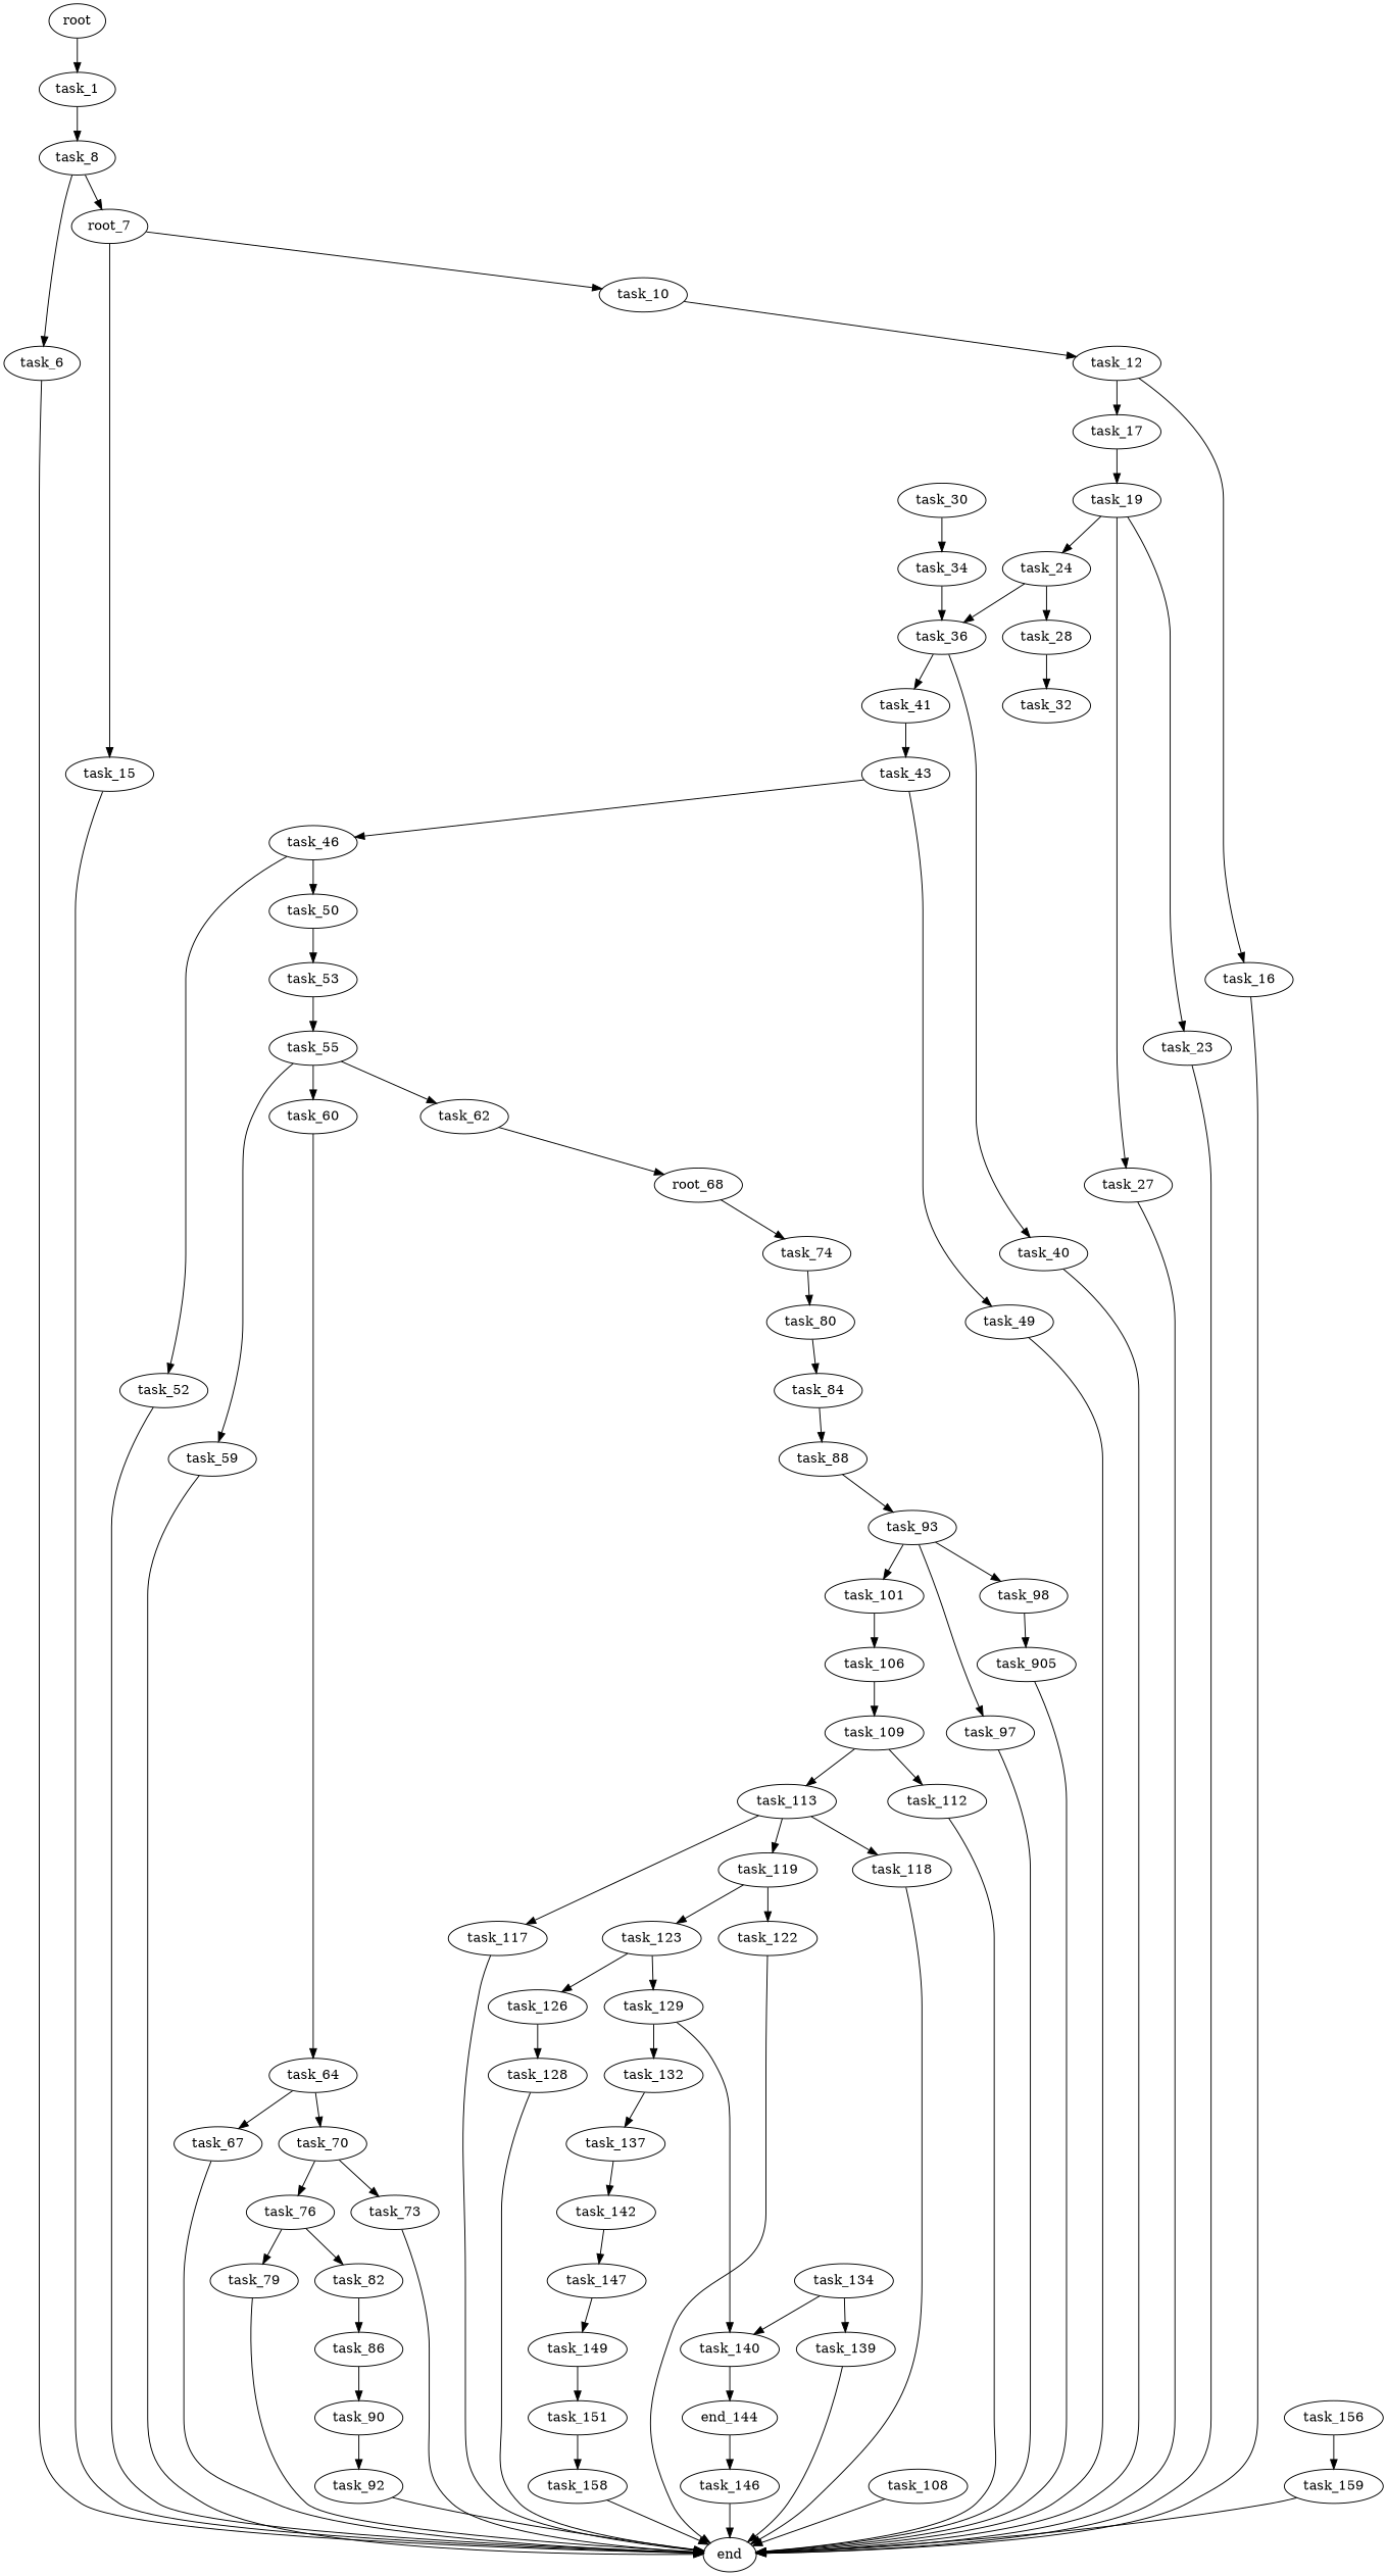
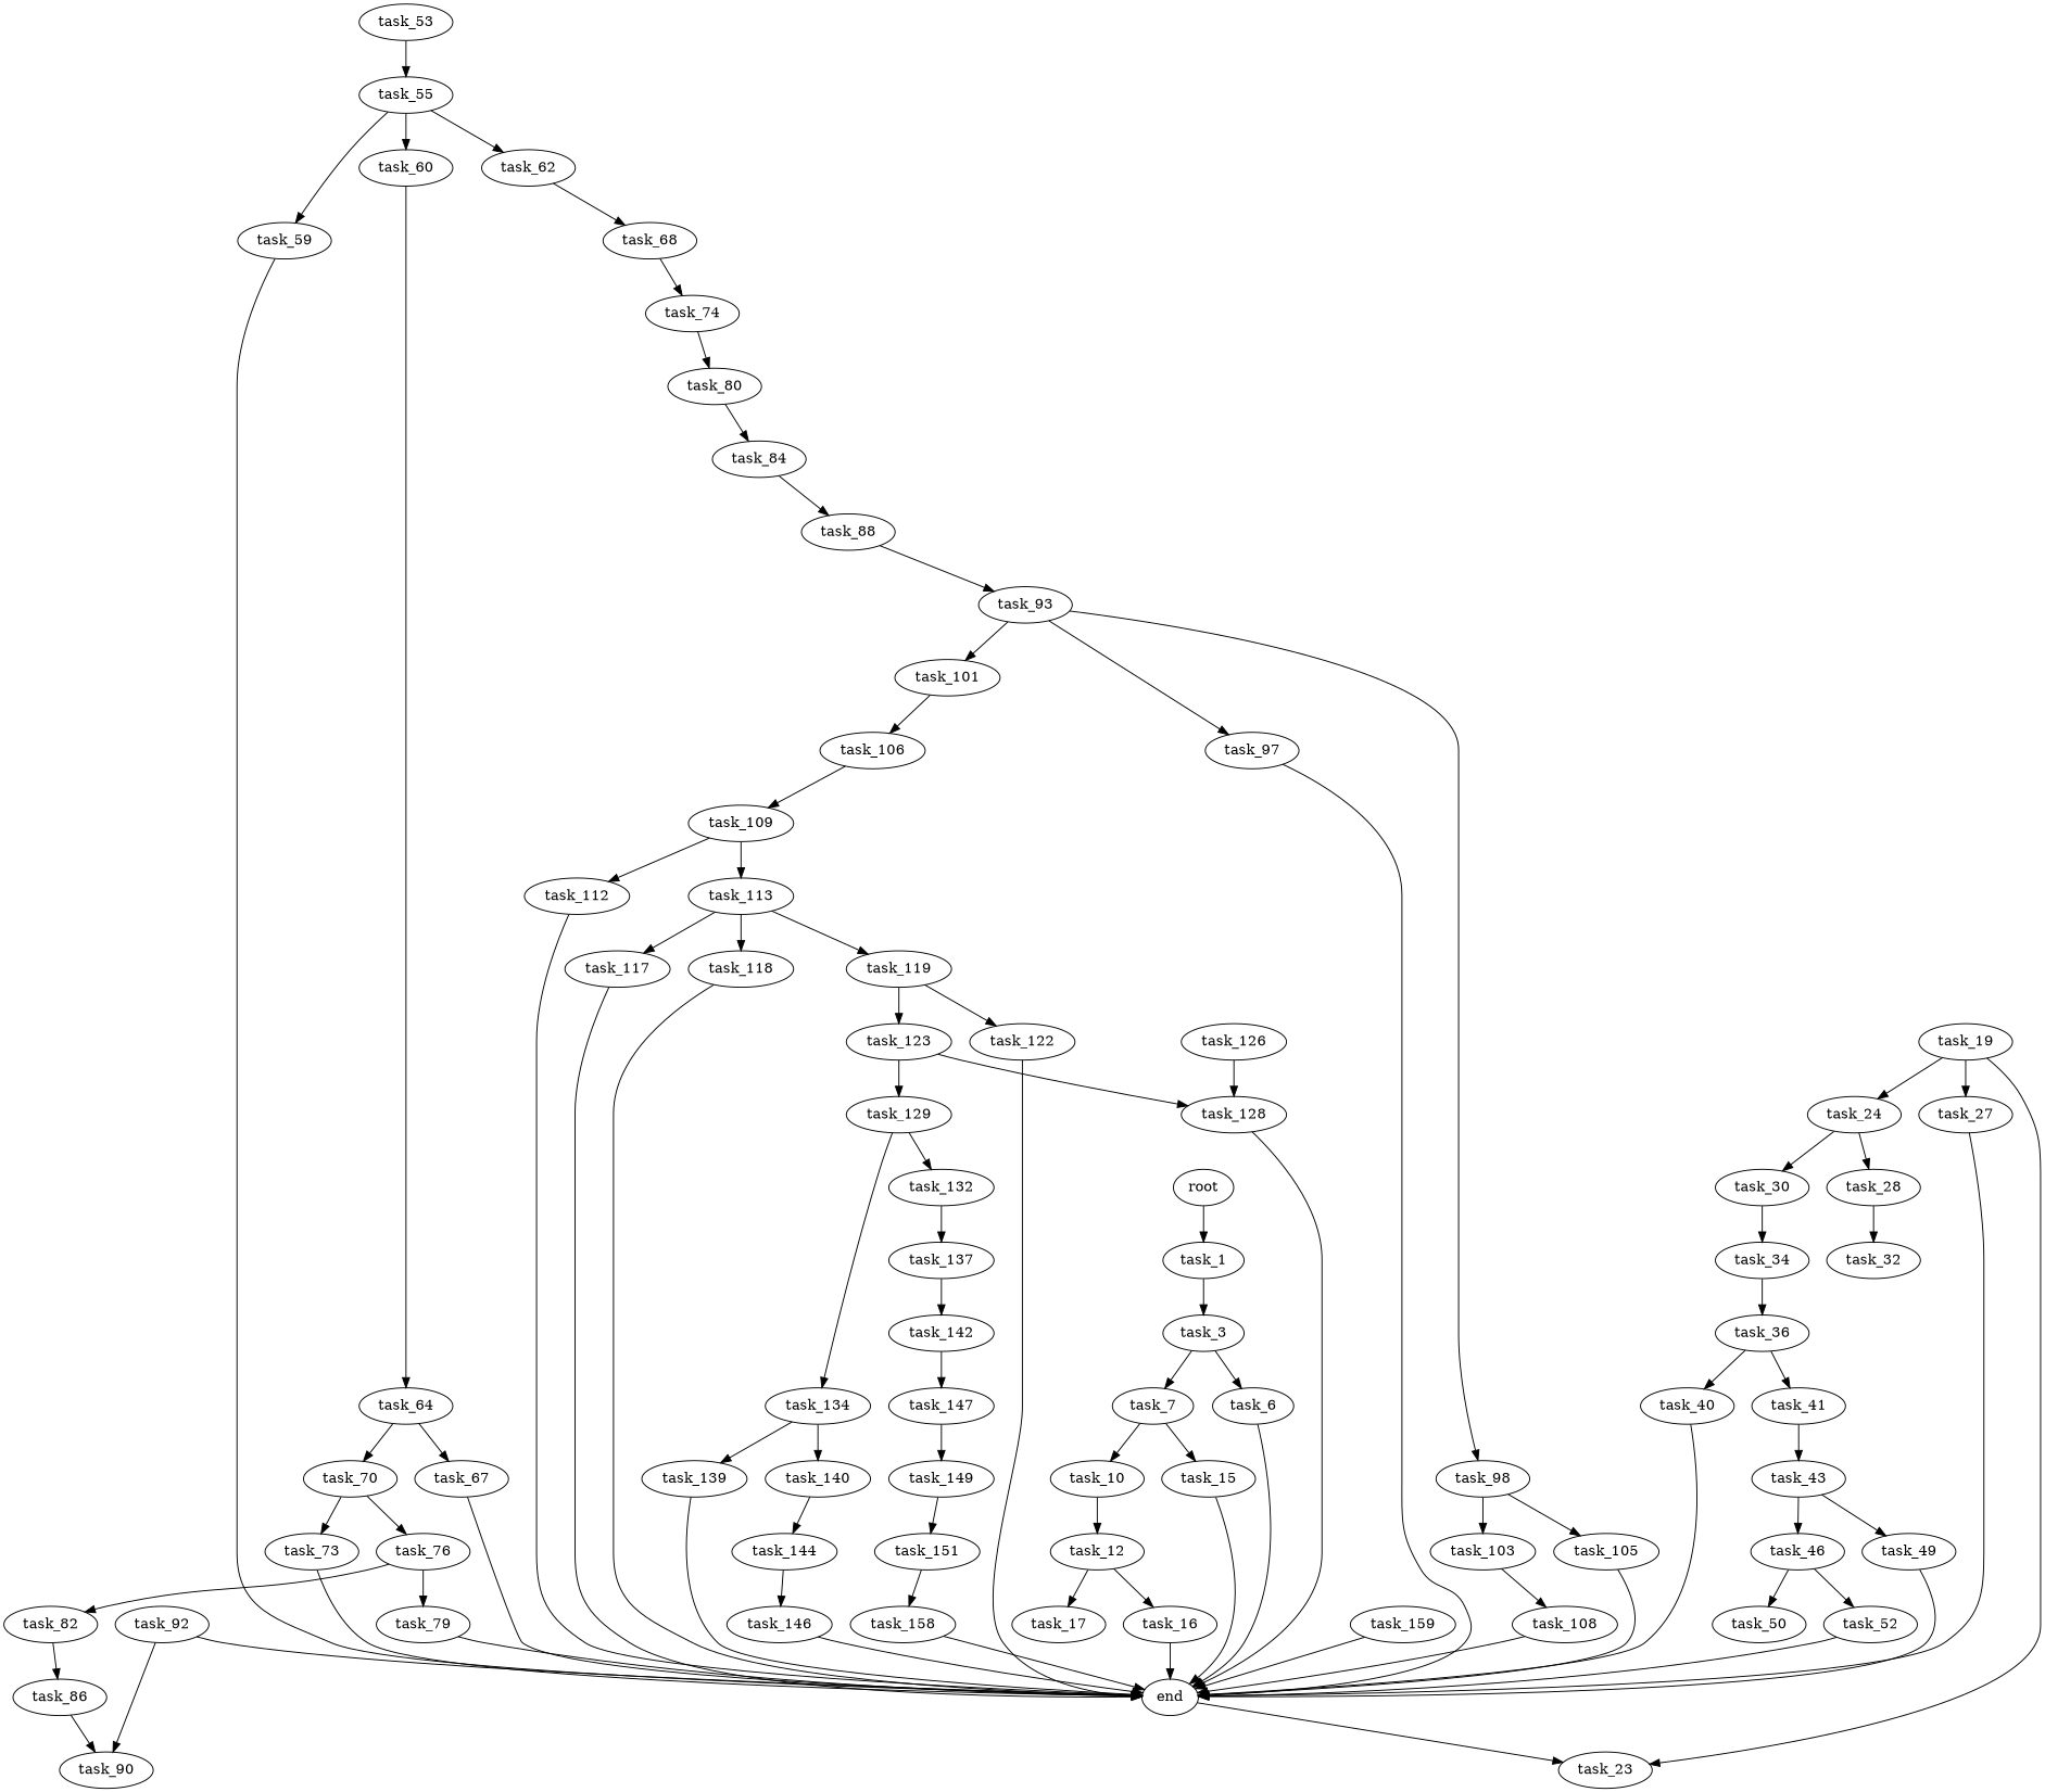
  digraph {
    root
    task_1
-   task_3 [label=task_8]
+   task_3
    task_6
-   task_7 [label=root_7]
+   task_7
    end
    task_10
    task_15
    task_12
    task_16
    task_17
    task_19
    task_23
    task_24
    task_27
    task_28
    task_30
    task_32
    task_34
    task_36
    task_40
    task_41
    task_43
    task_46
    task_49
    task_50
    task_52
    task_53
    task_55
    task_59
    task_60
    task_62
    task_64
-   task_68 [label=root_68]
+   task_68
    task_67
    task_70
    task_74
    task_73
    task_76
    task_80
    task_79
    task_82
    task_84
    task_86
    task_88
    task_90
    task_93
    task_92
    task_97
    task_98
    task_101
-   task_105 [label=task_905]
+   task_103
+   task_105
    task_106
    task_108
    task_109
    task_112
    task_113
    task_117
    task_118
    task_119
    task_122
    task_123
    task_126
    task_129
    task_128
    task_132
    task_134
    task_137
    task_139
    task_140
    task_142
-   task_144 [label=end_144]
+   task_144
    task_147
    task_146
    task_149
    task_151
    task_158
-   task_156
    task_159
    root -> task_1
    task_1 -> task_3
    task_3 -> task_6
    task_3 -> task_7
    task_6 -> end
    task_7 -> task_10
    task_7 -> task_15
    task_10 -> task_12
    task_15 -> end
    task_12 -> task_16
    task_12 -> task_17
    task_16 -> end
-   task_17 -> task_19
    task_19 -> task_23
    task_19 -> task_24
    task_19 -> task_27
-   task_23 -> end
+   end -> task_23
    task_24 -> task_28
-   task_24 -> task_36
+   task_24 -> task_30
    task_27 -> end
    task_28 -> task_32
    task_30 -> task_34
    task_34 -> task_36
    task_36 -> task_40
    task_36 -> task_41
    task_40 -> end
    task_41 -> task_43
    task_43 -> task_46
    task_43 -> task_49
    task_46 -> task_50
    task_46 -> task_52
    task_49 -> end
-   task_50 -> task_53
    task_52 -> end
    task_53 -> task_55
    task_55 -> task_59
    task_55 -> task_60
    task_55 -> task_62
    task_59 -> end
    task_60 -> task_64
    task_62 -> task_68
    task_64 -> task_67
    task_64 -> task_70
    task_68 -> task_74
    task_67 -> end
    task_70 -> task_73
    task_70 -> task_76
    task_74 -> task_80
    task_73 -> end
    task_76 -> task_79
    task_76 -> task_82
    task_80 -> task_84
    task_79 -> end
    task_82 -> task_86
    task_84 -> task_88
    task_86 -> task_90
    task_88 -> task_93
-   task_90 -> task_92
+   task_92 -> task_90
    task_93 -> task_97
    task_93 -> task_98
    task_93 -> task_101
    task_92 -> end
    task_97 -> end
+   task_98 -> task_103
    task_98 -> task_105
    task_101 -> task_106
+   task_103 -> task_108
    task_105 -> end
    task_106 -> task_109
    task_108 -> end
    task_109 -> task_112
    task_109 -> task_113
    task_112 -> end
    task_113 -> task_117
    task_113 -> task_118
    task_113 -> task_119
    task_117 -> end
    task_118 -> end
    task_119 -> task_122
    task_119 -> task_123
    task_122 -> end
-   task_123 -> task_126
+   task_123 -> task_128
    task_123 -> task_129
    task_126 -> task_128
    task_129 -> task_132
-   task_129 -> task_140
+   task_129 -> task_134
    task_128 -> end
    task_132 -> task_137
    task_134 -> task_139
    task_134 -> task_140
    task_137 -> task_142
    task_139 -> end
    task_140 -> task_144
    task_142 -> task_147
    task_144 -> task_146
    task_147 -> task_149
    task_146 -> end
    task_149 -> task_151
    task_151 -> task_158
    task_158 -> end
-   task_156 -> task_159
    task_159 -> end
  }
